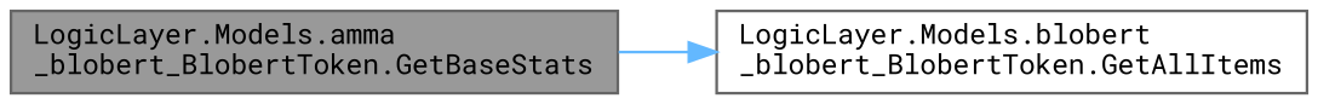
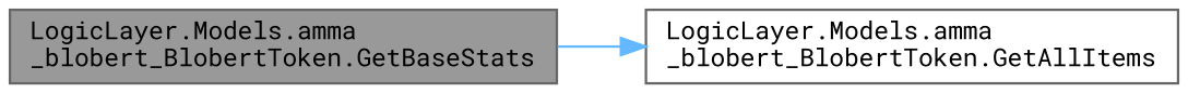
  digraph {
    rankdir=LR
    fontname="Roboto Mono"
    node [fontname="Roboto Mono" fontsize=10 shape=box style=filled]
    n1 [color=gray40 fillcolor=grey60 fontcolor=black height=0.2 label="LogicLayer.Models.amma\l_blobert_BlobertToken.GetBaseStats" width=0.4]
-   n2 [color=grey40 fillcolor=white height=0.2 label="LogicLayer.Models.blobert\l_blobert_BlobertToken.GetAllItems" width=0.4]
+   n2 [color=grey40 fillcolor=white height=0.2 label="LogicLayer.Models.amma\l_blobert_BlobertToken.GetAllItems" width=0.4]
    n1 -> n2 [color=steelblue1 fontname="Roboto Mono" fontsize=10 labelfontname=Helvetica labelfontsize=10 style=solid]
  }
